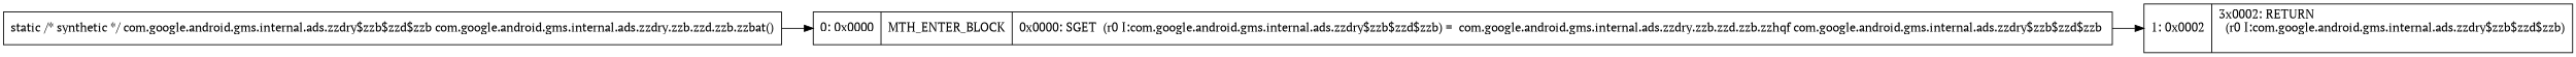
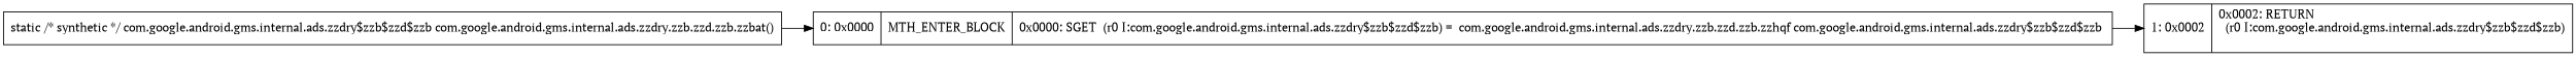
  digraph {
    rankdir=LR
    fontname="PT Serif"
    node [shape=record fontname="PT Serif"]
    edge [fontname="PT Serif"]
    n1 [label="{0\:\ 0x0000|MTH_ENTER_BLOCK\l|0x0000: SGET  (r0 I:com.google.android.gms.internal.ads.zzdry$zzb$zzd$zzb) =  com.google.android.gms.internal.ads.zzdry.zzb.zzd.zzb.zzhqf com.google.android.gms.internal.ads.zzdry$zzb$zzd$zzb \l}"]
-   n2 [label="{1\:\ 0x0002|3x0002: RETURN  \l  (r0 I:com.google.android.gms.internal.ads.zzdry$zzb$zzd$zzb)\l \l}"]
+   n2 [label="{1\:\ 0x0002|0x0002: RETURN  \l  (r0 I:com.google.android.gms.internal.ads.zzdry$zzb$zzd$zzb)\l \l}"]
    n3 [label="{static \/* synthetic *\/ com.google.android.gms.internal.ads.zzdry$zzb$zzd$zzb com.google.android.gms.internal.ads.zzdry.zzb.zzd.zzb.zzbat() }"]
    n1 -> n2
    n3 -> n1
  }
